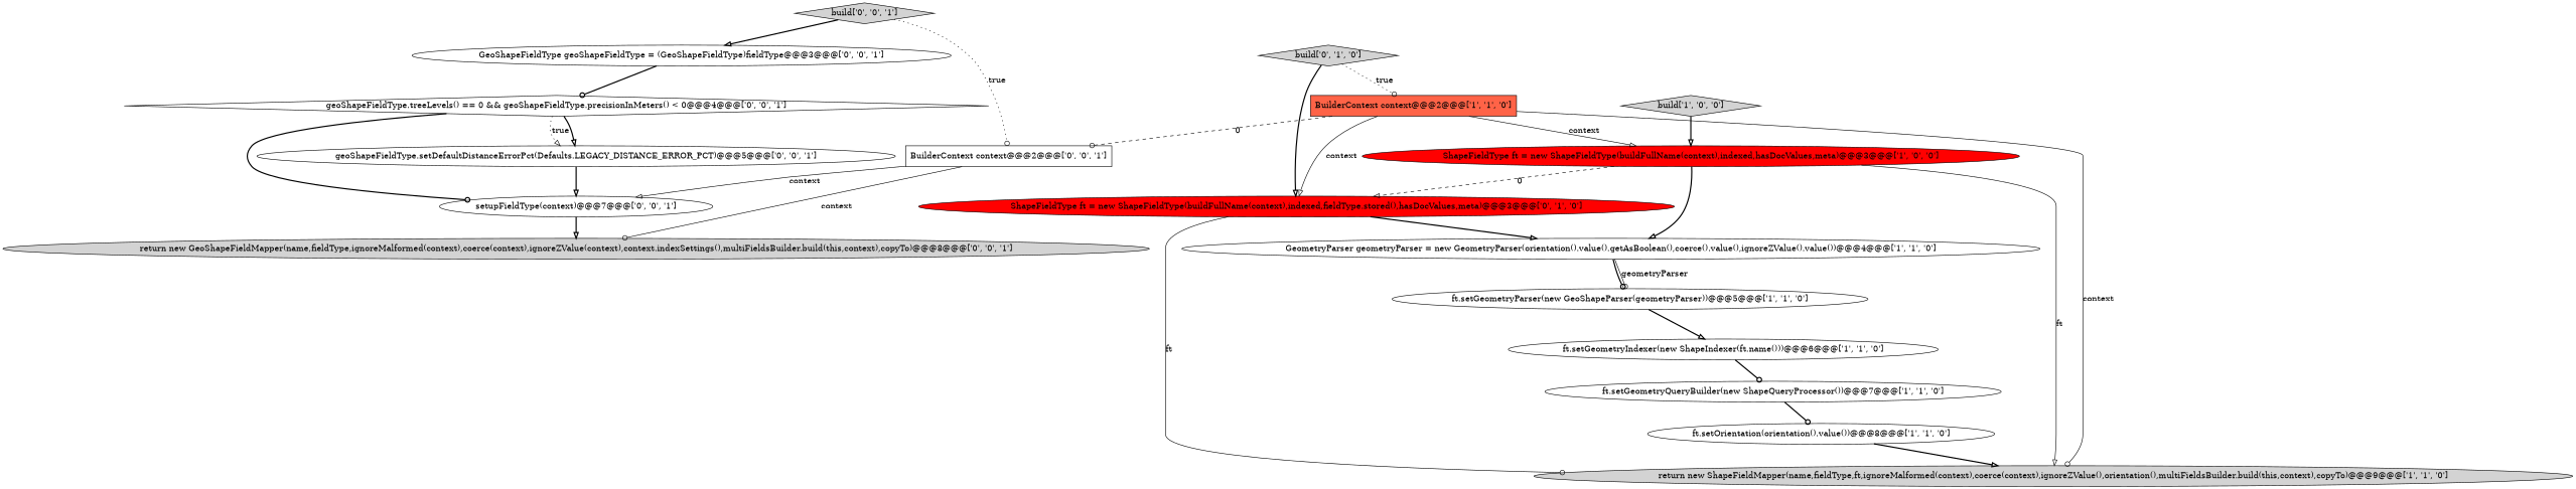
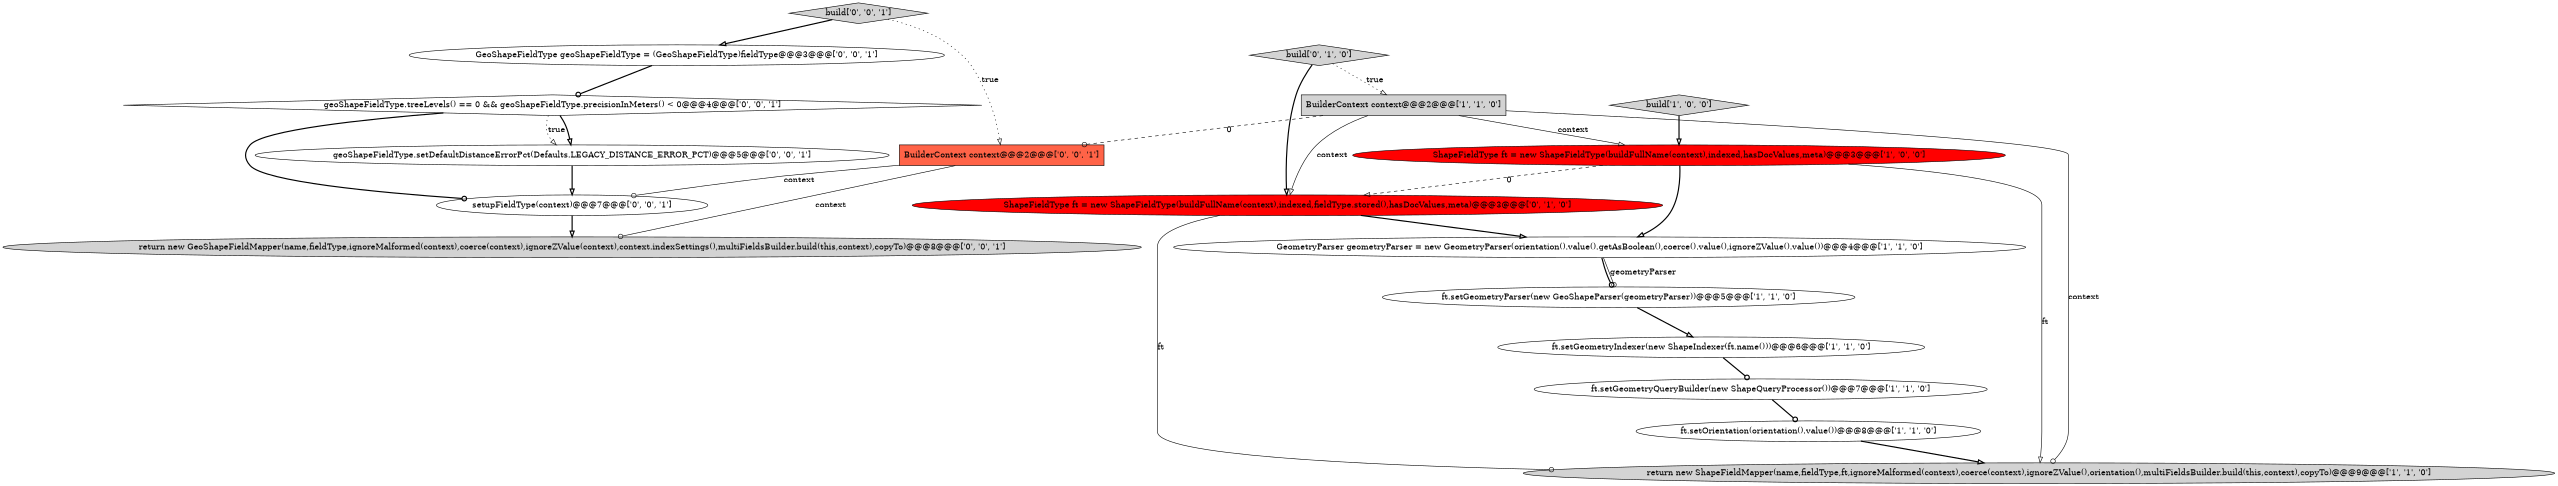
  digraph {
    node [fillcolor=white shape=ellipse style=filled]
    edge [arrowhead=onormal style=bold]
    n1 [label="geoShapeFieldType.treeLevels() == 0 && geoShapeFieldType.precisionInMeters() < 0@@@4@@@['0', '0', '1']" shape=diamond]
    n2 [label="geoShapeFieldType.setDefaultDistanceErrorPct(Defaults.LEGACY_DISTANCE_ERROR_PCT)@@@5@@@['0', '0', '1']"]
    n3 [label="setupFieldType(context)@@@7@@@['0', '0', '1']"]
    n4 [fillcolor=lightgray label="return new GeoShapeFieldMapper(name,fieldType,ignoreMalformed(context),coerce(context),ignoreZValue(context),context.indexSettings(),multiFieldsBuilder.build(this,context),copyTo)@@@8@@@['0', '0', '1']"]
    n5 [label="ft.setGeometryQueryBuilder(new ShapeQueryProcessor())@@@7@@@['1', '1', '0']"]
    n6 [label="ft.setOrientation(orientation().value())@@@8@@@['1', '1', '0']"]
    n7 [fillcolor=lightgray label="return new ShapeFieldMapper(name,fieldType,ft,ignoreMalformed(context),coerce(context),ignoreZValue(),orientation(),multiFieldsBuilder.build(this,context),copyTo)@@@9@@@['1', '1', '0']"]
    n8 [label="ft.setGeometryIndexer(new ShapeIndexer(ft.name()))@@@6@@@['1', '1', '0']"]
    n9 [fillcolor=lightgray label="build['0', '1', '0']" shape=diamond]
    n10 [fillcolor=red label="ShapeFieldType ft = new ShapeFieldType(buildFullName(context),indexed,fieldType.stored(),hasDocValues,meta)@@@3@@@['0', '1', '0']"]
-   n11 [fillcolor=tomato label="BuilderContext context@@@2@@@['1', '1', '0']" shape=box]
+   n11 [fillcolor=lightgray label="BuilderContext context@@@2@@@['1', '1', '0']" shape=box]
    n12 [label="GeometryParser geometryParser = new GeometryParser(orientation().value().getAsBoolean(),coerce().value(),ignoreZValue().value())@@@4@@@['1', '1', '0']"]
-   n13 [label="BuilderContext context@@@2@@@['0', '0', '1']" shape=box]
+   n13 [fillcolor=tomato label="BuilderContext context@@@2@@@['0', '0', '1']" shape=box]
    n14 [fillcolor=red label="ShapeFieldType ft = new ShapeFieldType(buildFullName(context),indexed,hasDocValues,meta)@@@3@@@['1', '0', '0']"]
    n15 [label="GeoShapeFieldType geoShapeFieldType = (GeoShapeFieldType)fieldType@@@3@@@['0', '0', '1']"]
    n16 [fillcolor=lightgray label="build['0', '0', '1']" shape=diamond]
    n17 [label="ft.setGeometryParser(new GeoShapeParser(geometryParser))@@@5@@@['1', '1', '0']"]
    n18 [fillcolor=lightgray label="build['1', '0', '0']" shape=diamond]
    n1 -> n2 [label=true style=dotted]
    n1 -> n2
    n1 -> n3 [arrowhead=odot]
    n2 -> n3
    n3 -> n4
    n5 -> n6 [arrowhead=odot]
    n6 -> n7
    n8 -> n5 [arrowhead=odot]
    n9 -> n10
-   n9 -> n11 [arrowhead=odot label=true style=dotted]
+   n9 -> n11 [label=true style=dotted]
    n10 -> n7 [arrowhead=odot label=ft style=solid]
    n10 -> n12
    n11 -> n7 [arrowhead=odot label=context style=solid]
    n11 -> n10 [label=context style=solid]
    n11 -> n13 [arrowhead=odot label=0 style=dashed]
    n11 -> n14 [label=context style=solid]
    n12 -> n17 [arrowhead=odot]
    n12 -> n17 [arrowhead=odot label=geometryParser style=solid]
-   n13 -> n3 [label=context style=solid]
+   n13 -> n3 [arrowhead=odot label=context style=solid]
    n13 -> n4 [arrowhead=odot label=context style=solid]
    n14 -> n7 [label=ft style=solid]
    n14 -> n10 [label=0 style=dashed]
    n14 -> n12
    n15 -> n1 [arrowhead=odot]
-   n16 -> n13 [arrowhead=odot label=true style=dotted]
+   n16 -> n13 [label=true style=dotted]
    n16 -> n15
    n17 -> n8
    n18 -> n14
  }
